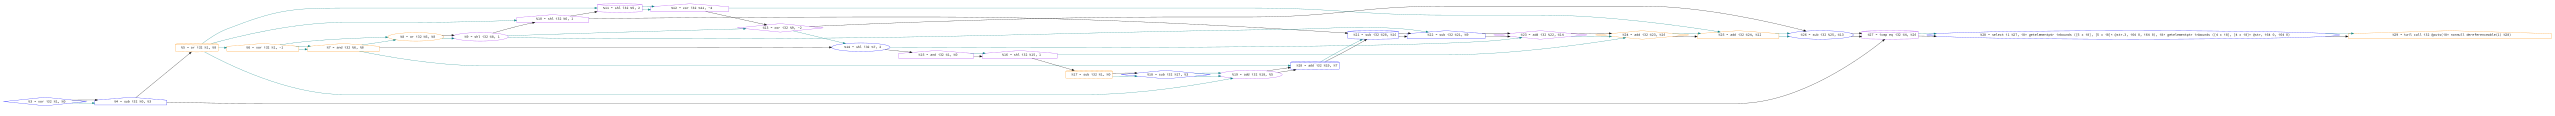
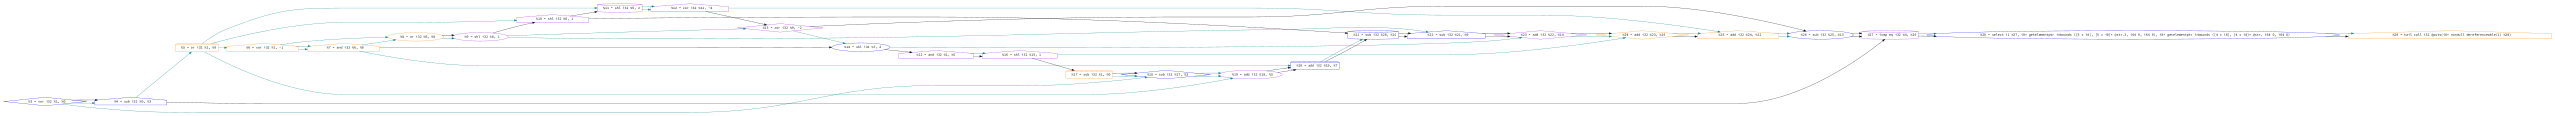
  digraph {
    fontname="Source Code Pro"
    rankdir=LR
    node [color=purple fontname="Source Code Pro" shape=house]
    edge [color=teal fontname="Source Code Pro"]
    n1 [color=blue label="  %3 = xor i32 %1, %0" shape=diamond]
    n2 [color=blue label="  %4 = sub i32 %0, %3"]
    n3 [color=blue label="  %18 = sub i32 %17, %3" shape=diamond]
    n4 [color=darkorange label="  %5 = or i32 %1, %0" shape=cylinder]
    n5 [label="  %27 = icmp eq i32 %4, %26" shape=cylinder]
    n6 [label="  %19 = add i32 %18, %5" shape=ellipse]
    n7 [color=darkorange label="  %6 = xor i32 %1, -1"]
    n8 [label="  %11 = shl i32 %5, 2" shape=cylinder]
    n9 [label="  %10 = shl i32 %6, 1"]
    n10 [color=blue label="  %28 = select i1 %27, i8* getelementptr inbounds ([5 x i8], [5 x i8]* @str.3, i64 0, i64 0), i8* getelementptr inbounds ([4 x i8], [4 x i8]* @str, i64 0, i64 0)" shape=ellipse]
    n11 [color=darkorange label="  %7 = and i32 %6, %0"]
    n12 [color=darkorange label="  %8 = or i32 %6, %0" shape=ellipse]
    n13 [label="  %12 = xor i32 %11, -4"]
    n14 [color=blue label="  %20 = add i32 %19, %7" shape=cylinder]
    n15 [color=blue label="  %14 = shl i32 %7, 2" shape=ellipse]
    n16 [label="  %9 = shl i32 %8, 1" shape=ellipse]
    n17 [color=blue label="  %21 = sub i32 %20, %10" shape=cylinder]
-   n18 [label="  %15 = and i32 %1, %0"]
+   n18 [label="%12 = and i32 %1, %0"]
    n19 [label="  %23 = add i32 %22, %14" shape=diamond]
    n20 [label="  %13 = xor i32 %9, -2" shape=diamond]
    n21 [color=blue label="  %22 = sub i32 %21, %9"]
    n22 [color=blue label="  %26 = sub i32 %25, %13" shape=ellipse]
    n23 [color=darkorange label="  %25 = add i32 %24, %12"]
    n24 [label="  %16 = shl i32 %15, 1"]
    n25 [color=darkorange label="  %24 = add i32 %23, %16" shape=diamond]
    n26 [color=darkorange label="  %17 = sub i32 %1, %0" shape=cylinder]
    n27 [color=darkorange label="  %29 = tail call i32 @puts(i8* nonnull dereferenceable(1) %28)"]
    n1 -> n2
    n1 -> n2 [color=black]
-   n2 -> n4 [color=black]
+   n1 -> n3
+   n2 -> n4
    n2 -> n5 [color=black]
    n3 -> n6
    n3 -> n6
    n4 -> n6
    n4 -> n7
    n4 -> n8
    n4 -> n9
    n5 -> n10 [color=black]
    n5 -> n10
    n6 -> n14 [color=black]
    n6 -> n14 [color=black]
    n7 -> n11
    n7 -> n11
    n7 -> n12
    n8 -> n13
    n8 -> n13
    n9 -> n8 [color=black]
    n9 -> n17 [color=black]
    n10 -> n27 [color=black]
    n10 -> n27
    n11 -> n12
    n11 -> n14
    n11 -> n15 [color=black]
    n12 -> n16
    n12 -> n16 [color=black]
    n13 -> n20 [color=black]
    n13 -> n23
    n14 -> n17 [color=black]
    n14 -> n17
    n15 -> n18 [color=black]
    n15 -> n19
    n16 -> n9 [color=black]
    n16 -> n20
    n16 -> n21
    n17 -> n21 [color=black]
    n17 -> n21 [color=black]
    n18 -> n24 [color=black]
    n18 -> n24
    n19 -> n25
    n19 -> n25 [color=black]
    n20 -> n15
    n20 -> n22 [color=black]
    n21 -> n19 [color=black]
    n21 -> n19 [color=black]
    n22 -> n5 [color=black]
    n22 -> n5 [color=black]
    n23 -> n22
    n23 -> n22
    n24 -> n25
    n24 -> n26 [color=black]
    n25 -> n23 [color=black]
    n25 -> n23
    n26 -> n3
    n26 -> n3 [color=black]
  }
